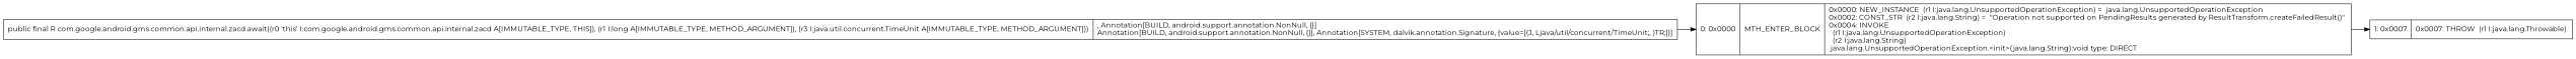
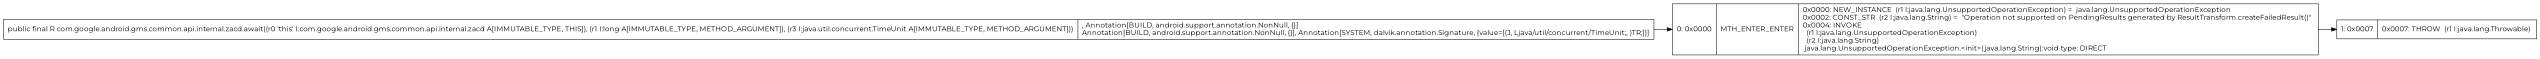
  digraph {
    rankdir=LR
    fontname=Montserrat
    node [shape=record fontname=Montserrat]
    edge [fontname=Montserrat]
-   n1 [label="{0\:\ 0x0000|MTH_ENTER_BLOCK\l|0x0000: NEW_INSTANCE  (r1 I:java.lang.UnsupportedOperationException) =  java.lang.UnsupportedOperationException \l0x0002: CONST_STR  (r2 I:java.lang.String) =  \"Operation not supported on PendingResults generated by ResultTransform.createFailedResult()\" \l0x0004: INVOKE  \l  (r1 I:java.lang.UnsupportedOperationException)\l  (r2 I:java.lang.String)\l java.lang.UnsupportedOperationException.\<init\>(java.lang.String):void type: DIRECT \l}"]
+   n1 [label="{0\:\ 0x0000|MTH_ENTER_ENTER\l|0x0000: NEW_INSTANCE  (r1 I:java.lang.UnsupportedOperationException) =  java.lang.UnsupportedOperationException \l0x0002: CONST_STR  (r2 I:java.lang.String) =  \"Operation not supported on PendingResults generated by ResultTransform.createFailedResult()\" \l0x0004: INVOKE  \l  (r1 I:java.lang.UnsupportedOperationException)\l  (r2 I:java.lang.String)\l java.lang.UnsupportedOperationException.\<init\>(java.lang.String):void type: DIRECT \l}"]
    n2 [label="{1\:\ 0x0007|0x0007: THROW  (r1 I:java.lang.Throwable) \l}"]
    n3 [label="{public final R com.google.android.gms.common.api.internal.zacd.await((r0 'this' I:com.google.android.gms.common.api.internal.zacd A[IMMUTABLE_TYPE, THIS]), (r1 I:long A[IMMUTABLE_TYPE, METHOD_ARGUMENT]), (r3 I:java.util.concurrent.TimeUnit A[IMMUTABLE_TYPE, METHOD_ARGUMENT]))  | , Annotation[BUILD, android.support.annotation.NonNull, \{\}]\lAnnotation[BUILD, android.support.annotation.NonNull, \{\}], Annotation[SYSTEM, dalvik.annotation.Signature, \{value=[(J, Ljava\/util\/concurrent\/TimeUnit;, )TR;]\}]\l}"]
    n1 -> n2
    n3 -> n1
  }
